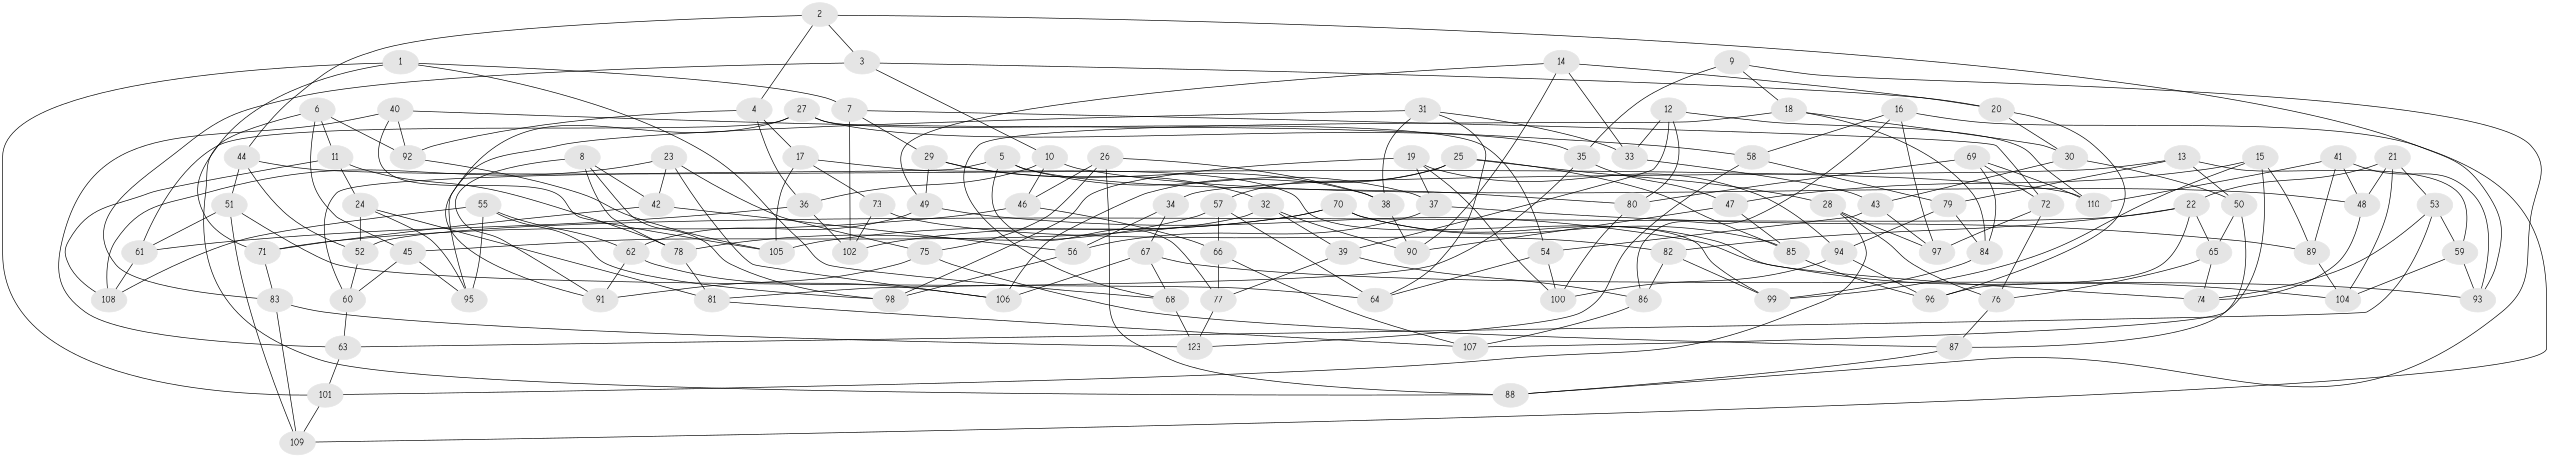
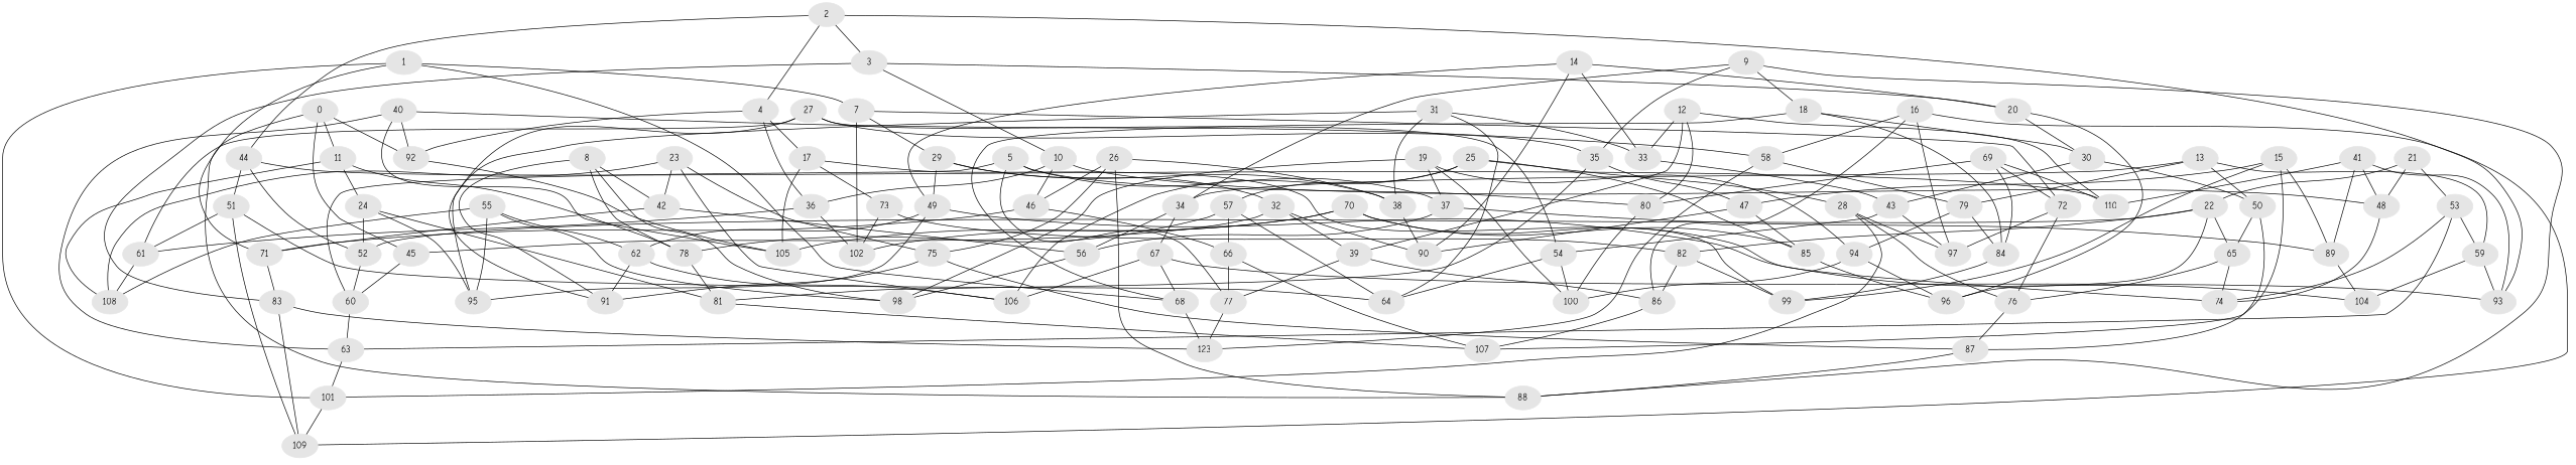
  graph {
    fontname="Comic Neue"
    node [color=gray90 fontname="Comic Neue" style=filled]
    edge [fontname="Comic Neue"]
    1
    7
    68
    71
    101
    29
    72
    102
    n9 [label=123]
    83
    109
    2
    3
    4
    44
    93
    10
    20
    17
    36
    92
    110
    52
    51
    46
    48
    30
    96
    99
    73
    105
    61
    5
    37
    60
    77
    80
    89
    56
    63
    100
-   6
+   6 [label=0]
    11
    45
    88
    78
    24
    108
    95
    49
    38
    32
    97
    76
    8
    42
    91
    98
    81
    9
    18
    34
    35
    84
    67
    47
    66
    74
    12
    33
    39
    43
    86
    13
    50
    59
    79
    65
    87
    104
    94
    14
    90
    62
    15
    107
    85
    16
    58
    82
    19
    21
    53
    22
    23
    75
    106
    25
    28
    57
    64
    26
    27
    54
    31
    40
    41
    55
    69
    70
    1 -- 7
    1 -- 68
    1 -- 71
    1 -- 101
    7 -- 29
    7 -- 72
    7 -- 102
    68 -- n9
    71 -- 83
    101 -- 109
    29 -- 49
    29 -- 38
    29 -- 32
    72 -- 97
    72 -- 76
    83 -- n9
    83 -- 109
    2 -- 3
    2 -- 4
    2 -- 44
    2 -- 93
    3 -- 83
    3 -- 10
    3 -- 20
    4 -- 17
    4 -- 36
    4 -- 92
    44 -- 110
    44 -- 52
    44 -- 51
    10 -- 36
    10 -- 46
    10 -- 48
    20 -- 30
    20 -- 96
    17 -- 99
    17 -- 73
    17 -- 105
    36 -- 102
    36 -- 61
    92 -- 105
    52 -- 60
    51 -- 109
    51 -- 61
    51 -- 64
    46 -- 71
    46 -- 66
    48 -- 74
    30 -- 43
    30 -- 50
    73 -- 102
    73 -- 82
    61 -- 108
    5 -- 37
    5 -- 60
    5 -- 77
    5 -- 80
    37 -- 89
    37 -- 56
    60 -- 63
    77 -- n9
    80 -- 100
    89 -- 104
    56 -- 98
    63 -- 101
    6 -- 92
    6 -- 11
    6 -- 45
    6 -- 88
    11 -- 78
    11 -- 24
    11 -- 108
    45 -- 60
-   45 -- 95
+   49 -- 95
    78 -- 81
    24 -- 52
    24 -- 95
    24 -- 81
    49 -- 104
    49 -- 62
    38 -- 90
    32 -- 45
    32 -- 39
    32 -- 90
    76 -- 87
    8 -- 78
    8 -- 42
    8 -- 91
    8 -- 98
    42 -- 71
    42 -- 56
    81 -- 107
    9 -- 88
    9 -- 18
+   9 -- 34
    9 -- 35
    18 -- 68
    18 -- 30
    18 -- 84
    34 -- 56
    34 -- 67
    35 -- 81
    35 -- 47
    84 -- 99
    67 -- 68
    67 -- 93
    67 -- 106
    47 -- 90
    47 -- 85
    66 -- 77
    66 -- 107
    12 -- 110
    12 -- 80
    12 -- 33
    12 -- 39
    33 -- 43
    39 -- 77
    39 -- 86
    43 -- 97
    43 -- 54
    86 -- 107
    13 -- 34
    13 -- 50
    13 -- 59
    13 -- 79
    50 -- 65
    50 -- 87
    59 -- 93
    59 -- 104
    79 -- 84
    79 -- 94
    65 -- 76
    65 -- 74
    87 -- 88
    94 -- 96
    94 -- 100
    14 -- 20
    14 -- 49
    14 -- 33
    14 -- 90
    62 -- 91
    62 -- 106
    15 -- 99
    15 -- 89
    15 -- 47
    15 -- 107
    85 -- 96
    16 -- 109
    16 -- 97
    16 -- 86
    16 -- 58
    58 -- n9
    58 -- 79
    82 -- 99
    82 -- 86
    19 -- 37
    19 -- 100
    19 -- 98
    19 -- 94
    21 -- 48
-   21 -- 104
    21 -- 53
    21 -- 22
    53 -- 63
    53 -- 74
    53 -- 59
    22 -- 52
    22 -- 96
    22 -- 65
    22 -- 82
    23 -- 108
    23 -- 42
    23 -- 75
    23 -- 106
    75 -- 91
    75 -- 87
    25 -- 85
    25 -- 106
    25 -- 28
    25 -- 57
    28 -- 101
    28 -- 97
    28 -- 76
    57 -- 78
    57 -- 66
    57 -- 64
    26 -- 46
    26 -- 88
    26 -- 38
    26 -- 75
    27 -- 61
    27 -- 91
    27 -- 35
    27 -- 54
    54 -- 100
    54 -- 64
    31 -- 95
    31 -- 38
    31 -- 33
    31 -- 64
    40 -- 92
    40 -- 105
    40 -- 63
    40 -- 58
    41 -- 93
    41 -- 110
    41 -- 48
    41 -- 89
    55 -- 108
    55 -- 95
    55 -- 98
    55 -- 62
    69 -- 72
    69 -- 110
    69 -- 80
    69 -- 84
    70 -- 102
    70 -- 105
    70 -- 74
    70 -- 85
  }
